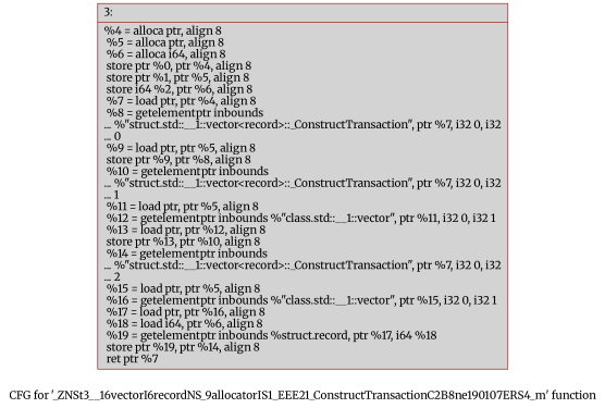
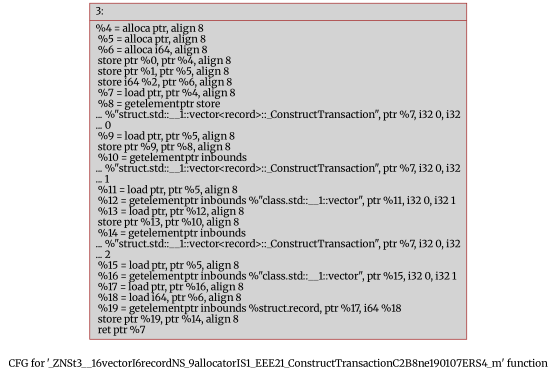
  digraph {
    label="CFG for '_ZNSt3__16vectorI6recordNS_9allocatorIS1_EEE21_ConstructTransactionC2B8ne190107ERS4_m' function"
    fontname=Merriweather
-   n1 [color=brown fillcolor=lightgrey fontname=Merriweather label="{3:\l|  %4 = alloca ptr, align 8\l  %5 = alloca ptr, align 8\l  %6 = alloca i64, align 8\l  store ptr %0, ptr %4, align 8\l  store ptr %1, ptr %5, align 8\l  store i64 %2, ptr %6, align 8\l  %7 = load ptr, ptr %4, align 8\l  %8 = getelementptr inbounds\l... %\"struct.std::__1::vector\<record\>::_ConstructTransaction\", ptr %7, i32 0, i32\l... 0\l  %9 = load ptr, ptr %5, align 8\l  store ptr %9, ptr %8, align 8\l  %10 = getelementptr inbounds\l... %\"struct.std::__1::vector\<record\>::_ConstructTransaction\", ptr %7, i32 0, i32\l... 1\l  %11 = load ptr, ptr %5, align 8\l  %12 = getelementptr inbounds %\"class.std::__1::vector\", ptr %11, i32 0, i32 1\l  %13 = load ptr, ptr %12, align 8\l  store ptr %13, ptr %10, align 8\l  %14 = getelementptr inbounds\l... %\"struct.std::__1::vector\<record\>::_ConstructTransaction\", ptr %7, i32 0, i32\l... 2\l  %15 = load ptr, ptr %5, align 8\l  %16 = getelementptr inbounds %\"class.std::__1::vector\", ptr %15, i32 0, i32 1\l  %17 = load ptr, ptr %16, align 8\l  %18 = load i64, ptr %6, align 8\l  %19 = getelementptr inbounds %struct.record, ptr %17, i64 %18\l  store ptr %19, ptr %14, align 8\l  ret ptr %7\l}" shape=record style=filled]
+   n1 [color=brown fillcolor=lightgrey fontname=Merriweather label="{3:\l|  %4 = alloca ptr, align 8\l  %5 = alloca ptr, align 8\l  %6 = alloca i64, align 8\l  store ptr %0, ptr %4, align 8\l  store ptr %1, ptr %5, align 8\l  store i64 %2, ptr %6, align 8\l  %7 = load ptr, ptr %4, align 8\l  %8 = getelementptr store\l... %\"struct.std::__1::vector\<record\>::_ConstructTransaction\", ptr %7, i32 0, i32\l... 0\l  %9 = load ptr, ptr %5, align 8\l  store ptr %9, ptr %8, align 8\l  %10 = getelementptr inbounds\l... %\"struct.std::__1::vector\<record\>::_ConstructTransaction\", ptr %7, i32 0, i32\l... 1\l  %11 = load ptr, ptr %5, align 8\l  %12 = getelementptr inbounds %\"class.std::__1::vector\", ptr %11, i32 0, i32 1\l  %13 = load ptr, ptr %12, align 8\l  store ptr %13, ptr %10, align 8\l  %14 = getelementptr inbounds\l... %\"struct.std::__1::vector\<record\>::_ConstructTransaction\", ptr %7, i32 0, i32\l... 2\l  %15 = load ptr, ptr %5, align 8\l  %16 = getelementptr inbounds %\"class.std::__1::vector\", ptr %15, i32 0, i32 1\l  %17 = load ptr, ptr %16, align 8\l  %18 = load i64, ptr %6, align 8\l  %19 = getelementptr inbounds %struct.record, ptr %17, i64 %18\l  store ptr %19, ptr %14, align 8\l  ret ptr %7\l}" shape=record style=filled]
  }
